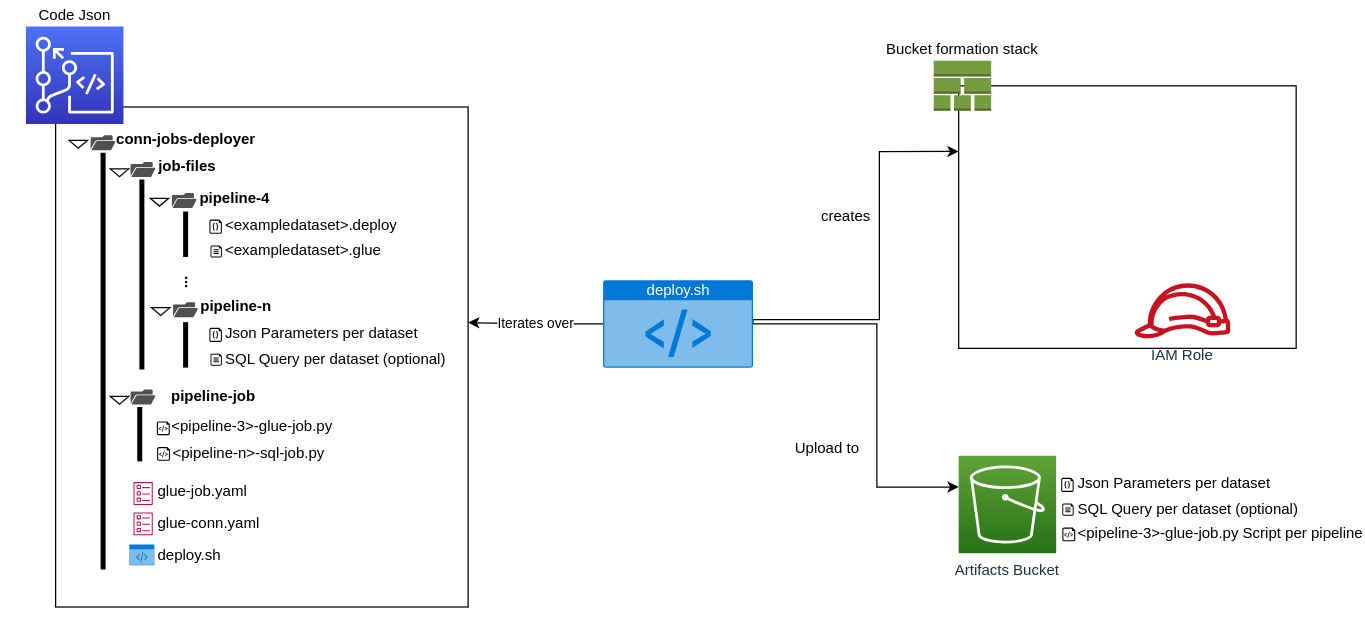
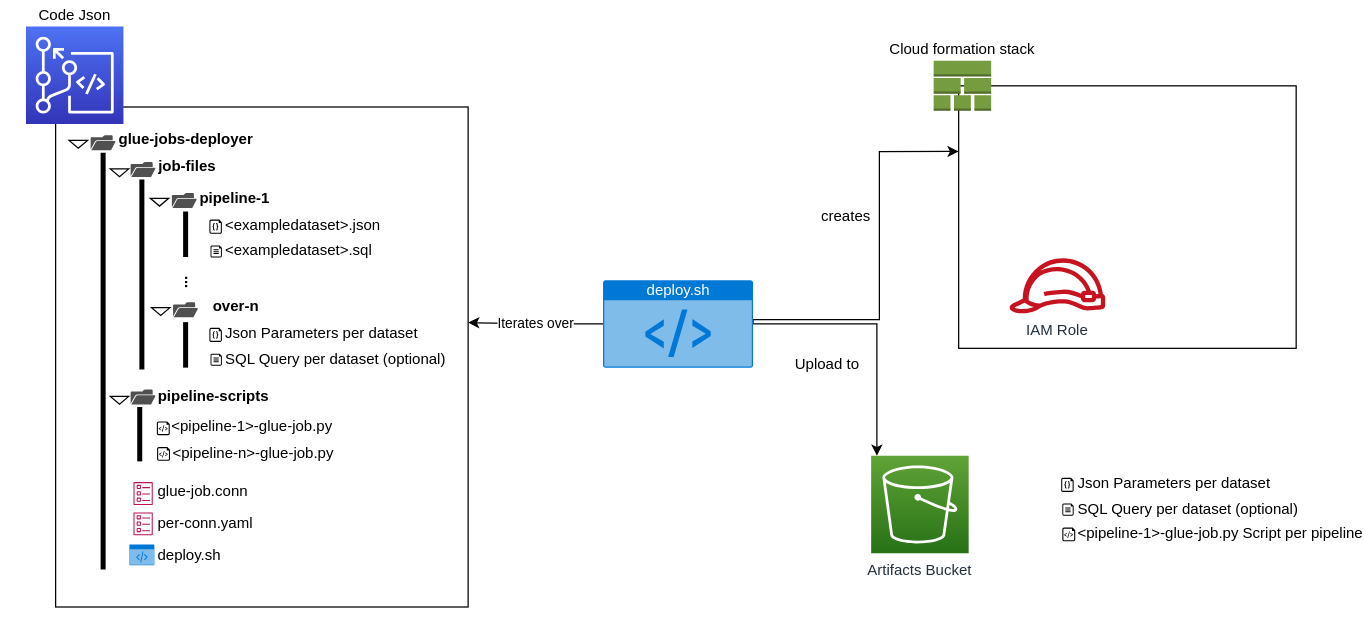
  <mxCell id="0" />
  <mxCell id="1" parent="0" />
  <mxCell id="2" value="" style="rounded=0;whiteSpace=wrap;html=1;fillColor=none;" vertex="1" parent="1"><mxGeometry x="766.43" y="68.07" width="270" height="210" as="geometry" /></mxCell>
  <mxCell id="3" value="" style="rounded=0;whiteSpace=wrap;html=1;fillColor=none;" vertex="1" parent="1"><mxGeometry x="44" y="85" width="330" height="400" as="geometry" /></mxCell>
  <mxCell id="4" style="edgeStyle=orthogonalEdgeStyle;rounded=0;orthogonalLoop=1;jettySize=auto;html=1;entryX=0;entryY=0.25;entryDx=0;entryDy=0;exitX=1;exitY=0.5;exitDx=0;exitDy=0;exitPerimeter=0;" parent="1" target="2" edge="1" source="9"><mxGeometry relative="1" as="geometry"><Array as="points"><mxPoint x="602" y="255" /><mxPoint x="703" y="255" /><mxPoint x="703" y="121" /></Array><mxPoint x="644.05" y="274.94" as="sourcePoint" /><mxPoint x="765.38" y="204.94" as="targetPoint" /></mxGeometry></mxCell>
  <mxCell id="5" value="creates" style="text;html=1;align=center;verticalAlign=middle;resizable=0;points=[];labelBackgroundColor=#ffffff;" parent="4" vertex="1" connectable="0"><mxGeometry x="0.247" relative="1" as="geometry"><mxPoint x="-27.35" y="2.25" as="offset" /></mxGeometry></mxCell>
  <mxCell id="6" value="Iterates over" style="edgeStyle=orthogonalEdgeStyle;rounded=0;orthogonalLoop=1;jettySize=auto;html=1;" parent="1" source="9" edge="1"><mxGeometry relative="1" as="geometry"><mxPoint x="374" y="257.5" as="targetPoint" /></mxGeometry></mxCell>
  <mxCell id="7" style="edgeStyle=orthogonalEdgeStyle;rounded=0;orthogonalLoop=1;jettySize=auto;html=1;exitX=1;exitY=0.5;exitDx=0;exitDy=0;exitPerimeter=0;" parent="1" source="9" target="12" edge="1"><mxGeometry relative="1" as="geometry"><Array as="points"><mxPoint x="701" y="258" /><mxPoint x="701" y="389" /></Array><mxPoint x="641.93" y="258.559" as="sourcePoint" /><mxPoint x="770.54" y="314.5" as="targetPoint" /></mxGeometry></mxCell>
  <mxCell id="8" value="Upload to" style="text;html=1;align=center;verticalAlign=middle;resizable=0;points=[];labelBackgroundColor=#ffffff;" parent="7" vertex="1" connectable="0"><mxGeometry x="0.487" y="-1" relative="1" as="geometry"><mxPoint x="-39.47" y="-20.47" as="offset" /></mxGeometry></mxCell>
  <mxCell id="9" value="deploy.sh&lt;br&gt;" style="html=1;strokeColor=none;fillColor=#0079D6;labelPosition=center;verticalLabelPosition=middle;verticalAlign=top;align=center;fontSize=12;outlineConnect=0;spacingTop=-6;fontColor=#FFFFFF;shape=mxgraph.sitemap.script;" parent="1" vertex="1"><mxGeometry x="481.93" y="223.5" width="120" height="70" as="geometry" /></mxCell>
  <mxCell id="10" value="" style="verticalLabelPosition=bottom;html=1;verticalAlign=top;align=center;strokeColor=none;fillColor=#000000;shape=mxgraph.azure.code_file;pointerEvents=1;" parent="1" vertex="1"><mxGeometry x="167" y="175.06" width="10" height="11.37" as="geometry" /></mxCell>
  <mxCell id="11" value="" style="aspect=fixed;pointerEvents=1;shadow=0;dashed=0;html=1;strokeColor=none;labelPosition=center;verticalLabelPosition=bottom;verticalAlign=top;align=center;fillColor=#000000;shape=mxgraph.azure.file" parent="1" vertex="1"><mxGeometry x="167.93" y="195.75" width="9.07" height="9.65" as="geometry" /></mxCell>
- <mxCell id="12" value="Artifacts Bucket" style="outlineConnect=0;fontColor=#232F3E;gradientColor=#60A337;gradientDirection=north;fillColor=#277116;strokeColor=#ffffff;dashed=0;verticalLabelPosition=bottom;verticalAlign=top;align=center;html=1;fontSize=12;fontStyle=0;aspect=fixed;shape=mxgraph.aws4.resourceIcon;resIcon=mxgraph.aws4.s3;" vertex="1" parent="1"><mxGeometry x="766.43" y="363.94" width="78" height="78" as="geometry" /></mxCell>
+ <mxCell id="12" value="Artifacts Bucket" style="outlineConnect=0;fontColor=#232F3E;gradientColor=#60A337;gradientDirection=north;fillColor=#277116;strokeColor=#ffffff;dashed=0;verticalLabelPosition=bottom;verticalAlign=top;align=center;html=1;fontSize=12;fontStyle=0;aspect=fixed;shape=mxgraph.aws4.resourceIcon;resIcon=mxgraph.aws4.s3;" vertex="1" parent="1"><mxGeometry x="696.43" y="363.94" width="78" height="78" as="geometry" /></mxCell>
  <mxCell id="13" value="" style="outlineConnect=0;fontColor=#232F3E;gradientColor=none;fillColor=#BC1356;strokeColor=none;dashed=0;verticalLabelPosition=bottom;verticalAlign=top;align=center;html=1;fontSize=12;fontStyle=0;aspect=fixed;pointerEvents=1;shape=mxgraph.aws4.template;" vertex="1" parent="1"><mxGeometry x="106.29" y="385" width="15.42" height="18.5" as="geometry" /></mxCell>
- <mxCell id="14" value="&lt;b&gt;conn-jobs-deployer&lt;/b&gt;" style="text;html=1;align=center;verticalAlign=middle;resizable=0;points=[];autosize=1;" vertex="1" parent="1"><mxGeometry x="88" y="100.5" width="120" height="20" as="geometry" /></mxCell>
+ <mxCell id="14" value="&lt;b&gt;glue-jobs-deployer&lt;/b&gt;" style="text;html=1;align=center;verticalAlign=middle;resizable=0;points=[];autosize=1;" vertex="1" parent="1"><mxGeometry x="88" y="100.5" width="120" height="20" as="geometry" /></mxCell>
  <mxCell id="15" value="&lt;b&gt;job-files&lt;/b&gt;" style="text;html=1;align=center;verticalAlign=middle;resizable=0;points=[];autosize=1;" vertex="1" parent="1"><mxGeometry x="119" y="123" width="60" height="20" as="geometry" /></mxCell>
- <mxCell id="16" value="&lt;b&gt;pipeline-job&lt;/b&gt;" style="text;html=1;align=center;verticalAlign=middle;resizable=0;points=[];autosize=1;" vertex="1" parent="1"><mxGeometry x="120" y="307" width="100" height="20" as="geometry" /></mxCell>
+ <mxCell id="16" value="&lt;b&gt;pipeline-scripts&lt;/b&gt;" style="text;html=1;align=center;verticalAlign=middle;resizable=0;points=[];autosize=1;" vertex="1" parent="1"><mxGeometry x="120" y="307" width="100" height="20" as="geometry" /></mxCell>
  <mxCell id="17" value="" style="line;strokeWidth=4;direction=south;html=1;perimeter=backbonePerimeter;points=[];outlineConnect=0;fillColor=#ffffff;" vertex="1" parent="1"><mxGeometry x="77" y="121.5" width="10" height="333.5" as="geometry" /></mxCell>
  <mxCell id="18" value="" style="triangle;whiteSpace=wrap;html=1;fillColor=#ffffff;rotation=90;" vertex="1" parent="1"><mxGeometry x="59" y="107.5" width="6.25" height="14.75" as="geometry" /></mxCell>
  <mxCell id="19" value="" style="pointerEvents=1;shadow=0;dashed=0;html=1;strokeColor=none;fillColor=#505050;labelPosition=center;verticalLabelPosition=bottom;verticalAlign=top;outlineConnect=0;align=center;shape=mxgraph.office.concepts.folder_open;" vertex="1" parent="1"><mxGeometry x="72" y="107.5" width="20" height="12" as="geometry" /></mxCell>
  <mxCell id="20" value="" style="triangle;whiteSpace=wrap;html=1;fillColor=#ffffff;rotation=90;" vertex="1" parent="1"><mxGeometry x="92" y="130.25" width="6.25" height="14.75" as="geometry" /></mxCell>
  <mxCell id="21" value="" style="pointerEvents=1;shadow=0;dashed=0;html=1;strokeColor=none;fillColor=#505050;labelPosition=center;verticalLabelPosition=bottom;verticalAlign=top;outlineConnect=0;align=center;shape=mxgraph.office.concepts.folder_open;" vertex="1" parent="1"><mxGeometry x="104" y="129" width="20" height="12" as="geometry" /></mxCell>
- <mxCell id="22" value="&amp;lt;exampledataset&amp;gt;.deploy" style="text;html=1;" vertex="1" parent="1"><mxGeometry x="178.25" y="165.75" width="180" height="30" as="geometry" /></mxCell>
- <mxCell id="23" value="&lt;b&gt;pipeline-4&lt;/b&gt;" style="text;html=1;align=center;verticalAlign=middle;resizable=0;points=[];autosize=1;" vertex="1" parent="1"><mxGeometry x="152" y="147.5" width="70" height="20" as="geometry" /></mxCell>
+ <mxCell id="22" value="&amp;lt;exampledataset&amp;gt;.json" style="text;html=1;" vertex="1" parent="1"><mxGeometry x="178.25" y="165.75" width="180" height="30" as="geometry" /></mxCell>
+ <mxCell id="23" value="&lt;b&gt;pipeline-1&lt;/b&gt;" style="text;html=1;align=center;verticalAlign=middle;resizable=0;points=[];autosize=1;" vertex="1" parent="1"><mxGeometry x="152" y="147.5" width="70" height="20" as="geometry" /></mxCell>
  <mxCell id="24" value="" style="triangle;whiteSpace=wrap;html=1;fillColor=#ffffff;rotation=90;" vertex="1" parent="1"><mxGeometry x="124" y="153.75" width="6.25" height="14.75" as="geometry" /></mxCell>
  <mxCell id="25" value="" style="pointerEvents=1;shadow=0;dashed=0;html=1;strokeColor=none;fillColor=#505050;labelPosition=center;verticalLabelPosition=bottom;verticalAlign=top;outlineConnect=0;align=center;shape=mxgraph.office.concepts.folder_open;" vertex="1" parent="1"><mxGeometry x="137" y="153.75" width="20" height="12" as="geometry" /></mxCell>
  <mxCell id="26" value="" style="line;strokeWidth=4;direction=south;html=1;perimeter=backbonePerimeter;points=[];outlineConnect=0;fillColor=#ffffff;" vertex="1" parent="1"><mxGeometry x="108" y="143" width="10" height="152" as="geometry" /></mxCell>
  <mxCell id="27" value="&lt;b&gt;...&lt;/b&gt;" style="text;html=1;align=center;verticalAlign=middle;resizable=0;points=[];autosize=1;rotation=90;" vertex="1" parent="1"><mxGeometry x="137" y="215" width="30" height="20" as="geometry" /></mxCell>
- <mxCell id="28" value="&lt;b&gt;pipeline-n&lt;/b&gt;" style="text;html=1;align=center;verticalAlign=middle;resizable=0;points=[];autosize=1;" vertex="1" parent="1"><mxGeometry x="152.97" y="235" width="70" height="20" as="geometry" /></mxCell>
+ <mxCell id="28" value="&lt;b&gt;over-n&lt;/b&gt;" style="text;html=1;align=center;verticalAlign=middle;resizable=0;points=[];autosize=1;" vertex="1" parent="1"><mxGeometry x="152.97" y="235" width="70" height="20" as="geometry" /></mxCell>
  <mxCell id="29" value="" style="triangle;whiteSpace=wrap;html=1;fillColor=#ffffff;rotation=90;" vertex="1" parent="1"><mxGeometry x="124.97" y="241.25" width="6.25" height="14.75" as="geometry" /></mxCell>
  <mxCell id="30" value="" style="pointerEvents=1;shadow=0;dashed=0;html=1;strokeColor=none;fillColor=#505050;labelPosition=center;verticalLabelPosition=bottom;verticalAlign=top;outlineConnect=0;align=center;shape=mxgraph.office.concepts.folder_open;" vertex="1" parent="1"><mxGeometry x="137.97" y="241.25" width="20" height="12" as="geometry" /></mxCell>
- <mxCell id="31" value="&amp;lt;exampledataset&amp;gt;.glue" style="text;html=1;" vertex="1" parent="1"><mxGeometry x="178.25" y="186.43" width="200" height="30" as="geometry" /></mxCell>
+ <mxCell id="31" value="&amp;lt;exampledataset&amp;gt;.sql" style="text;html=1;" vertex="1" parent="1"><mxGeometry x="178.25" y="186.43" width="200" height="30" as="geometry" /></mxCell>
  <mxCell id="32" value="" style="verticalLabelPosition=bottom;html=1;verticalAlign=top;align=center;strokeColor=none;fillColor=#000000;shape=mxgraph.azure.code_file;pointerEvents=1;" vertex="1" parent="1"><mxGeometry x="167" y="261.63" width="10" height="11.37" as="geometry" /></mxCell>
  <mxCell id="33" value="" style="aspect=fixed;pointerEvents=1;shadow=0;dashed=0;html=1;strokeColor=none;labelPosition=center;verticalLabelPosition=bottom;verticalAlign=top;align=center;fillColor=#000000;shape=mxgraph.azure.file" vertex="1" parent="1"><mxGeometry x="167.93" y="282.32" width="9.07" height="9.65" as="geometry" /></mxCell>
  <mxCell id="34" value="Json Parameters per dataset" style="text;html=1;" vertex="1" parent="1"><mxGeometry x="178.25" y="252.32" width="180" height="30" as="geometry" /></mxCell>
  <mxCell id="35" value="SQL Query per dataset (optional)" style="text;html=1;" vertex="1" parent="1"><mxGeometry x="178.25" y="273" width="200" height="30" as="geometry" /></mxCell>
  <mxCell id="36" value="" style="line;strokeWidth=4;direction=south;html=1;perimeter=backbonePerimeter;points=[];outlineConnect=0;fillColor=#ffffff;" vertex="1" parent="1"><mxGeometry x="143" y="168.63" width="10" height="36.37" as="geometry" /></mxCell>
  <mxCell id="37" value="" style="line;strokeWidth=4;direction=south;html=1;perimeter=backbonePerimeter;points=[];outlineConnect=0;fillColor=#ffffff;" vertex="1" parent="1"><mxGeometry x="143" y="257.13" width="10" height="36.37" as="geometry" /></mxCell>
  <mxCell id="38" value="" style="triangle;whiteSpace=wrap;html=1;fillColor=#ffffff;rotation=90;" vertex="1" parent="1"><mxGeometry x="92" y="312.25" width="6.25" height="14.75" as="geometry" /></mxCell>
  <mxCell id="39" value="" style="pointerEvents=1;shadow=0;dashed=0;html=1;strokeColor=none;fillColor=#505050;labelPosition=center;verticalLabelPosition=bottom;verticalAlign=top;outlineConnect=0;align=center;shape=mxgraph.office.concepts.folder_open;" vertex="1" parent="1"><mxGeometry x="104" y="311" width="20" height="12" as="geometry" /></mxCell>
- <mxCell id="40" value="&lt;span style=&quot;text-align: center&quot;&gt;&amp;lt;pipeline-3&amp;gt;-glue-job.py&lt;/span&gt;" style="text;html=1;" vertex="1" parent="1"><mxGeometry x="135.31" y="327" width="147" height="30" as="geometry" /></mxCell>
+ <mxCell id="40" value="&lt;span style=&quot;text-align: center&quot;&gt;&amp;lt;pipeline-1&amp;gt;-glue-job.py&lt;/span&gt;" style="text;html=1;" vertex="1" parent="1"><mxGeometry x="135.31" y="327" width="147" height="30" as="geometry" /></mxCell>
  <mxCell id="41" value="" style="aspect=fixed;pointerEvents=1;shadow=0;dashed=0;html=1;strokeColor=none;labelPosition=center;verticalLabelPosition=bottom;verticalAlign=top;align=center;fillColor=#000000;shape=mxgraph.azure.script_file" vertex="1" parent="1"><mxGeometry x="124.97" y="336.5" width="10.34" height="11" as="geometry" /></mxCell>
- <mxCell id="42" value="&lt;span style=&quot;text-align: center&quot;&gt;&amp;lt;pipeline-n&amp;gt;-sql-job.py&lt;/span&gt;" style="text;html=1;" vertex="1" parent="1"><mxGeometry x="135.51" y="347.5" width="147" height="30" as="geometry" /></mxCell>
+ <mxCell id="42" value="&lt;span style=&quot;text-align: center&quot;&gt;&amp;lt;pipeline-n&amp;gt;-glue-job.py&lt;/span&gt;" style="text;html=1;" vertex="1" parent="1"><mxGeometry x="135.51" y="347.5" width="147" height="30" as="geometry" /></mxCell>
  <mxCell id="43" value="" style="aspect=fixed;pointerEvents=1;shadow=0;dashed=0;html=1;strokeColor=none;labelPosition=center;verticalLabelPosition=bottom;verticalAlign=top;align=center;fillColor=#000000;shape=mxgraph.azure.script_file" vertex="1" parent="1"><mxGeometry x="125.17" y="357" width="10.34" height="11" as="geometry" /></mxCell>
- <mxCell id="44" value="glue-job.yaml" style="text;html=1;" vertex="1" parent="1"><mxGeometry x="123.71" y="379.25" width="110" height="30" as="geometry" /></mxCell>
+ <mxCell id="44" value="glue-job.conn" style="text;html=1;" vertex="1" parent="1"><mxGeometry x="123.71" y="379.25" width="110" height="30" as="geometry" /></mxCell>
  <mxCell id="45" value="" style="outlineConnect=0;fontColor=#232F3E;gradientColor=none;fillColor=#BC1356;strokeColor=none;dashed=0;verticalLabelPosition=bottom;verticalAlign=top;align=center;html=1;fontSize=12;fontStyle=0;aspect=fixed;pointerEvents=1;shape=mxgraph.aws4.template;" vertex="1" parent="1"><mxGeometry x="106.29" y="409.25" width="15.42" height="18.5" as="geometry" /></mxCell>
- <mxCell id="46" value="glue-conn.yaml" style="text;html=1;" vertex="1" parent="1"><mxGeometry x="123.71" y="403.5" width="110" height="30" as="geometry" /></mxCell>
+ <mxCell id="46" value="per-conn.yaml" style="text;html=1;" vertex="1" parent="1"><mxGeometry x="123.71" y="403.5" width="110" height="30" as="geometry" /></mxCell>
  <mxCell id="47" value="" style="line;strokeWidth=4;direction=south;html=1;perimeter=backbonePerimeter;points=[];outlineConnect=0;fillColor=#ffffff;" vertex="1" parent="1"><mxGeometry x="106.29" y="325" width="10" height="43.5" as="geometry" /></mxCell>
  <mxCell id="48" value="&lt;span style=&quot;color: rgb(0 , 0 , 0)&quot;&gt;Code Json&lt;/span&gt;" style="outlineConnect=0;fontColor=#232F3E;gradientColor=#4D72F3;gradientDirection=north;fillColor=#3334B9;strokeColor=#ffffff;dashed=0;verticalLabelPosition=top;verticalAlign=bottom;align=center;html=1;fontSize=12;fontStyle=0;aspect=fixed;shape=mxgraph.aws4.resourceIcon;resIcon=mxgraph.aws4.codecommit;labelPosition=center;" vertex="1" parent="1"><mxGeometry x="20.25" y="20.5" width="78" height="78" as="geometry" /></mxCell>
  <mxCell id="49" value="" style="html=1;strokeColor=none;fillColor=#0079D6;labelPosition=center;verticalLabelPosition=middle;verticalAlign=top;align=center;fontSize=12;outlineConnect=0;spacingTop=-6;fontColor=#FFFFFF;shape=mxgraph.sitemap.script;" vertex="1" parent="1"><mxGeometry x="103" y="435" width="20" height="16.5" as="geometry" /></mxCell>
  <mxCell id="50" value="deploy.sh" style="text;html=1;" vertex="1" parent="1"><mxGeometry x="124" y="429.75" width="69" height="16.5" as="geometry" /></mxCell>
- <mxCell id="51" value="IAM Role" style="outlineConnect=0;fontColor=#232F3E;gradientColor=none;fillColor=#C7131F;strokeColor=none;dashed=0;verticalLabelPosition=bottom;verticalAlign=top;align=center;html=1;fontSize=12;fontStyle=0;aspect=fixed;pointerEvents=1;shape=mxgraph.aws4.role;" vertex="1" parent="1"><mxGeometry x="906.43" y="226.07" width="78" height="44" as="geometry" /></mxCell>
- <mxCell id="52" value="Bucket formation stack" style="outlineConnect=0;dashed=0;verticalLabelPosition=top;verticalAlign=bottom;align=center;html=1;shape=mxgraph.aws3.stack_aws_cloudformation;fillColor=#759C3E;gradientColor=none;labelPosition=center;labelBackgroundColor=#ffffff;" vertex="1" parent="1"><mxGeometry x="746.43" y="48.07" width="46" height="40" as="geometry" /></mxCell>
+ <mxCell id="51" value="IAM Role" style="outlineConnect=0;fontColor=#232F3E;gradientColor=none;fillColor=#C7131F;strokeColor=none;dashed=0;verticalLabelPosition=bottom;verticalAlign=top;align=center;html=1;fontSize=12;fontStyle=0;aspect=fixed;pointerEvents=1;shape=mxgraph.aws4.role;" vertex="1" parent="1"><mxGeometry x="806.43" y="206.07" width="78" height="44" as="geometry" /></mxCell>
+ <mxCell id="52" value="Cloud formation stack" style="outlineConnect=0;dashed=0;verticalLabelPosition=top;verticalAlign=bottom;align=center;html=1;shape=mxgraph.aws3.stack_aws_cloudformation;fillColor=#759C3E;gradientColor=none;labelPosition=center;labelBackgroundColor=#ffffff;" vertex="1" parent="1"><mxGeometry x="746.43" y="48.07" width="46" height="40" as="geometry" /></mxCell>
  <mxCell id="53" value="" style="verticalLabelPosition=bottom;html=1;verticalAlign=top;align=center;strokeColor=none;fillColor=#000000;shape=mxgraph.azure.code_file;pointerEvents=1;" vertex="1" parent="1"><mxGeometry x="848.43" y="381.6" width="10" height="11.37" as="geometry" /></mxCell>
  <mxCell id="54" value="" style="aspect=fixed;pointerEvents=1;shadow=0;dashed=0;html=1;strokeColor=none;labelPosition=center;verticalLabelPosition=bottom;verticalAlign=top;align=center;fillColor=#000000;shape=mxgraph.azure.file" vertex="1" parent="1"><mxGeometry x="849.36" y="402.29" width="9.07" height="9.65" as="geometry" /></mxCell>
  <mxCell id="55" value="Json Parameters per dataset" style="text;html=1;" vertex="1" parent="1"><mxGeometry x="859.68" y="372.29" width="180" height="30" as="geometry" /></mxCell>
  <mxCell id="56" value="SQL Query per dataset (optional)" style="text;html=1;" vertex="1" parent="1"><mxGeometry x="859.68" y="392.97" width="200" height="30" as="geometry" /></mxCell>
- <mxCell id="57" value="&lt;span style=&quot;text-align: center&quot;&gt;&amp;lt;pipeline-3&amp;gt;-glue-job.py Script per pipeline&lt;/span&gt;" style="text;html=1;" vertex="1" parent="1"><mxGeometry x="859.7" y="411.94" width="147" height="30" as="geometry" /></mxCell>
+ <mxCell id="57" value="&lt;span style=&quot;text-align: center&quot;&gt;&amp;lt;pipeline-1&amp;gt;-glue-job.py Script per pipeline&lt;/span&gt;" style="text;html=1;" vertex="1" parent="1"><mxGeometry x="859.7" y="411.94" width="147" height="30" as="geometry" /></mxCell>
  <mxCell id="58" value="" style="aspect=fixed;pointerEvents=1;shadow=0;dashed=0;html=1;strokeColor=none;labelPosition=center;verticalLabelPosition=bottom;verticalAlign=top;align=center;fillColor=#000000;shape=mxgraph.azure.script_file" vertex="1" parent="1"><mxGeometry x="849.36" y="421.44" width="10.34" height="11" as="geometry" /></mxCell>
